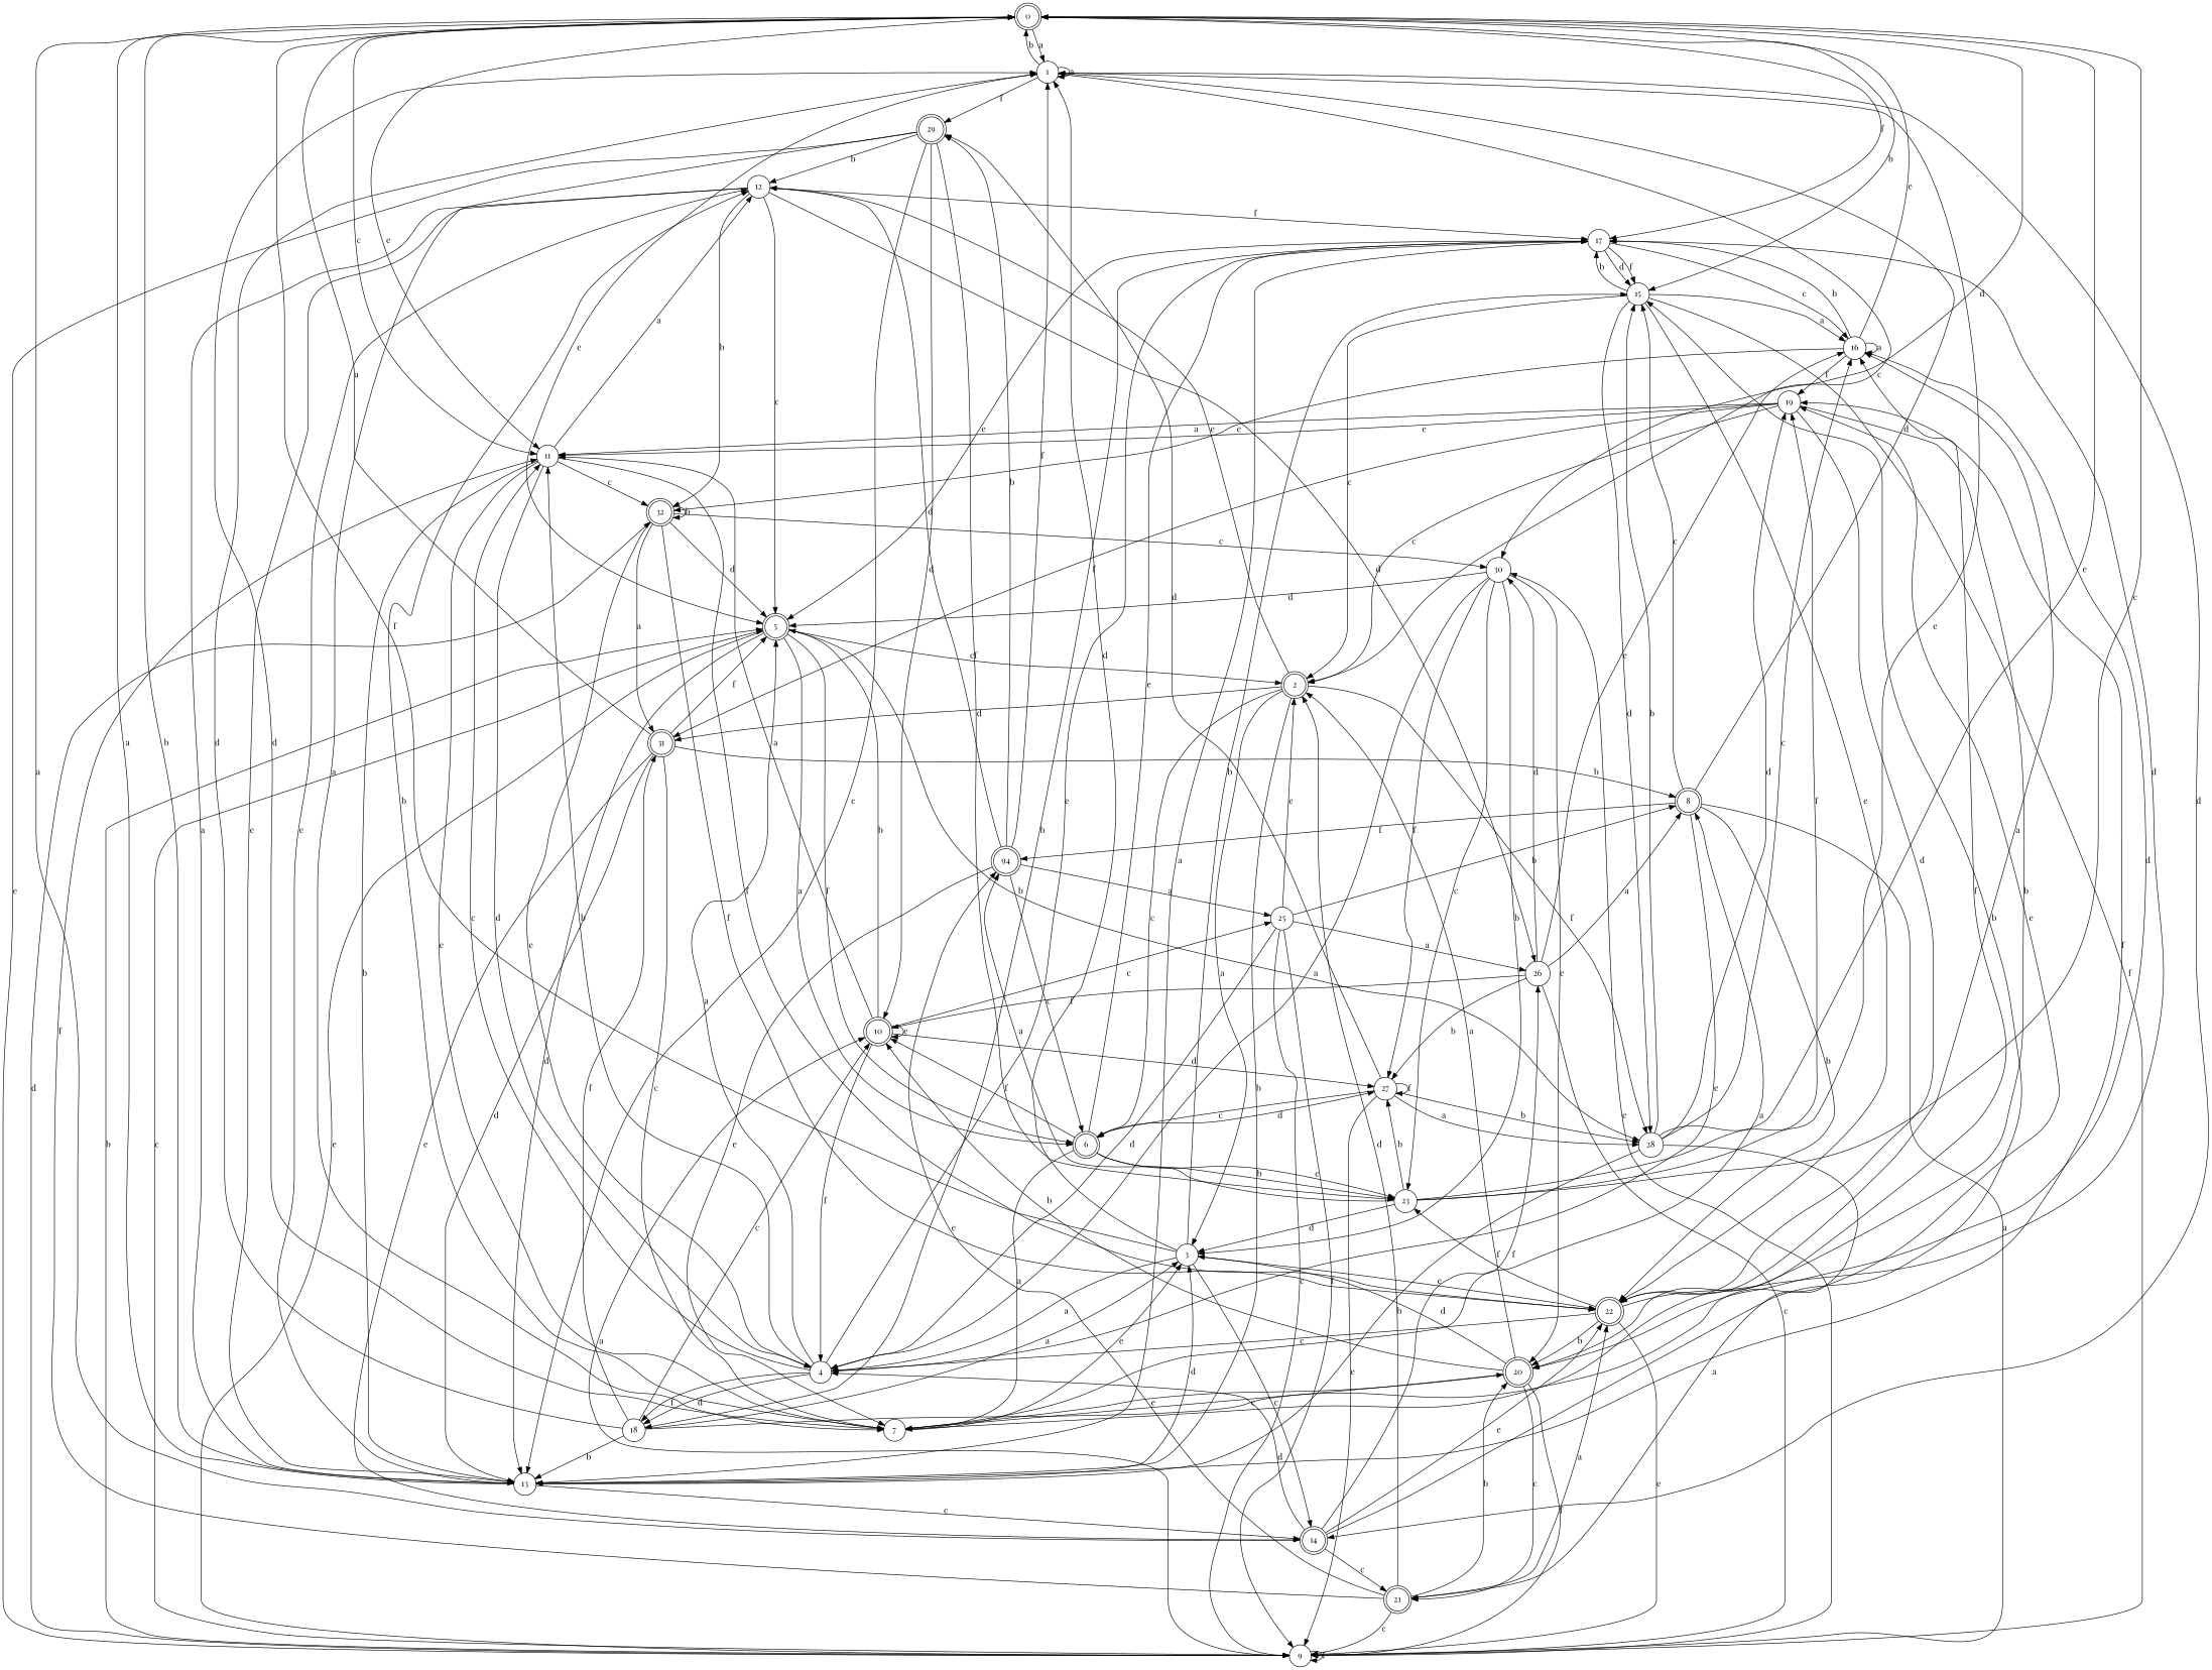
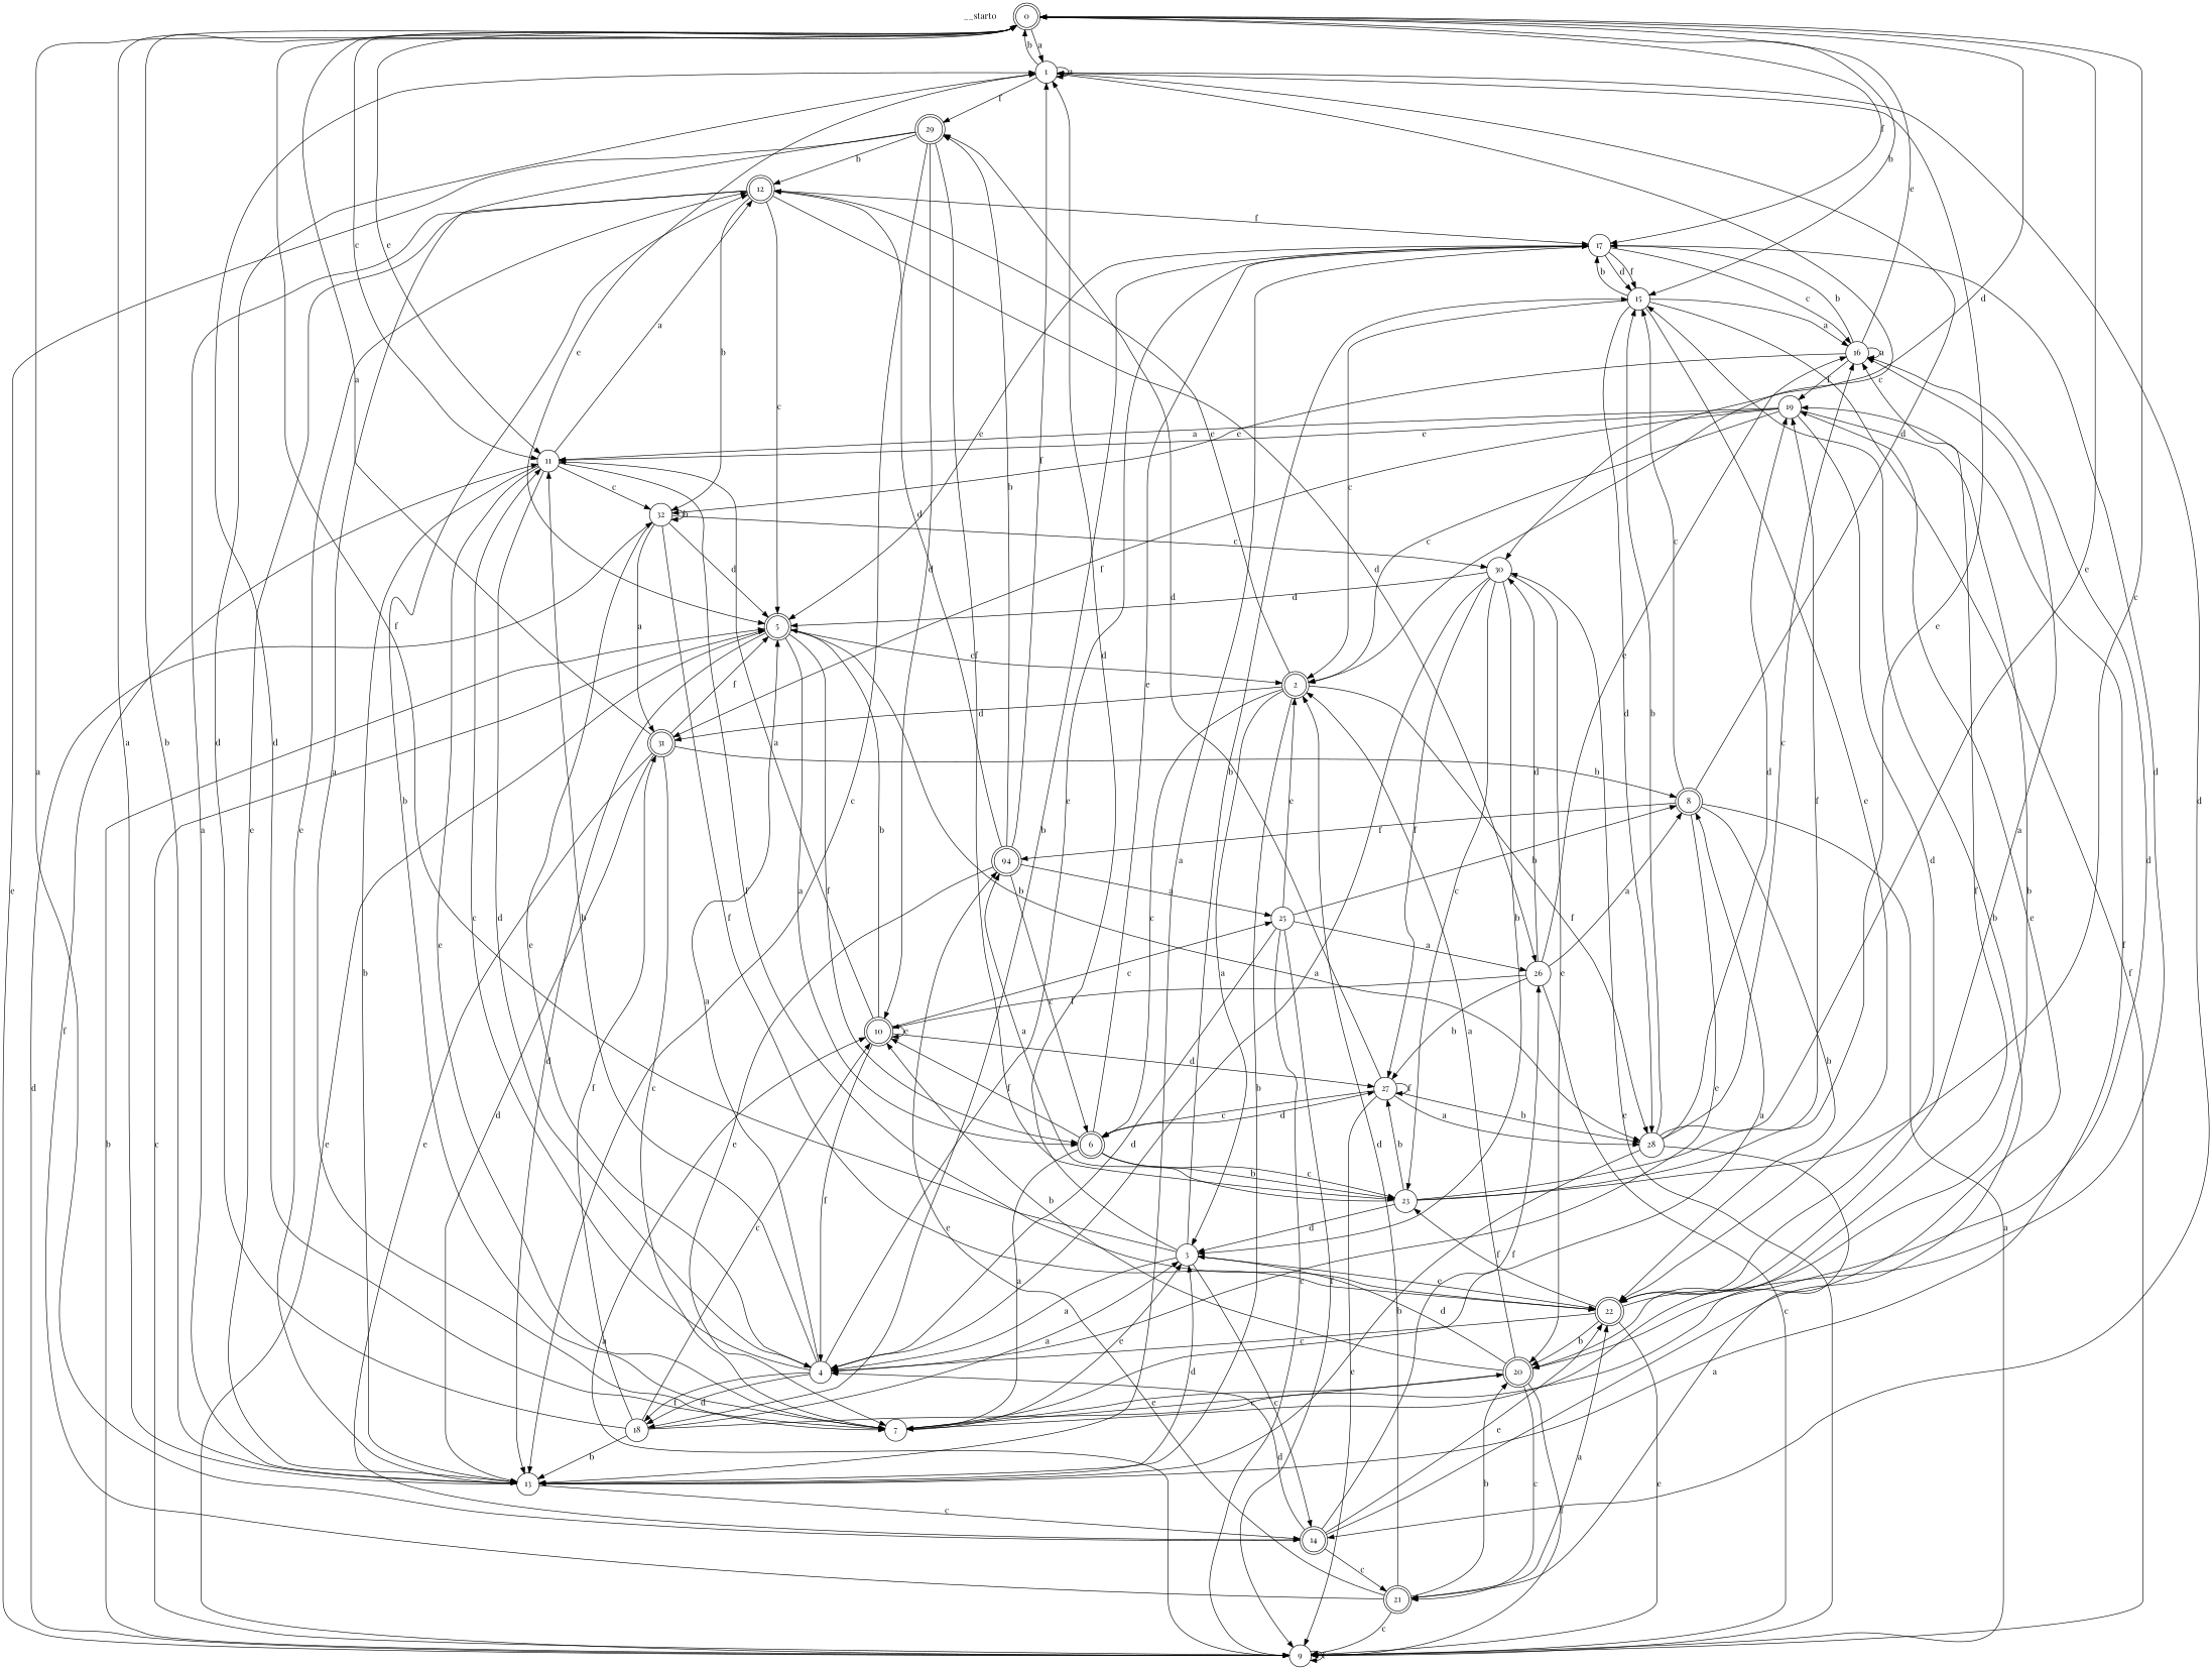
  digraph {
    fontname="Playfair Display"
    rankdir=TB
    node [fontname="Playfair Display" shape=circle color=black fillcolor=white style=filled]
    edge [fontname="Playfair Display"]
+   __start0 [shape=none color="" fillcolor="" style=""]
    n2 [label=0 shape=doublecircle style="rounded,filled"]
    n3 [label=1]
    n4 [label=11]
    n5 [label=15]
    n6 [label=17]
    n7 [label=30]
    n8 [label=2 shape=doublecircle style="rounded,filled"]
    n9 [label=5 shape=doublecircle style="rounded,filled"]
    n10 [label=14 shape=doublecircle style="rounded,filled"]
    n11 [label=29 shape=doublecircle style="rounded,filled"]
-   n12 [label=12]
+   n12 [label=12 shape=doublecircle]
    n13 [label=13]
    n14 [label=4]
    n15 [label=22 shape=doublecircle style="rounded,filled"]
    n16 [label=7]
-   n17 [label=32 shape=doublecircle style="rounded,filled"]
+   n17 [label=32 style="rounded,filled"]
    n18 [label=28]
    n19 [label=9]
    n20 [label=16]
    n21 [label=18]
    n22 [label=3]
    n23 [label=23]
    n24 [label=27]
    n25 [label=20 shape=doublecircle style="rounded,filled"]
    n26 [label=6 shape=doublecircle style="rounded,filled"]
    n27 [label=31 shape=doublecircle style="rounded,filled"]
    n28 [label=26]
    n29 [label=21 shape=doublecircle style="rounded,filled"]
    n30 [label=10 shape=doublecircle style="rounded,filled"]
    n31 [label=19]
    n32 [label=8 shape=doublecircle style="rounded,filled"]
    n33 [label=25]
    n34 [label=94 shape=doublecircle style="rounded,filled"]
    n2 -> n3 [label=a]
    n2 -> n4 [label=c]
    n2 -> n4 [label=e]
    n2 -> n5 [label=b]
    n2 -> n6 [label=f]
    n2 -> n7 [label=d]
    n3 -> n2 [label=b]
    n3 -> n3 [label=a]
    n3 -> n8 [label=c]
    n3 -> n9 [label=e]
    n3 -> n10 [label=d]
    n3 -> n11 [label=f]
    n4 -> n12 [label=a]
    n4 -> n13 [label=b]
    n4 -> n14 [label=d]
    n4 -> n15 [label=f]
    n4 -> n16 [label=e]
    n4 -> n17 [label=c]
    n5 -> n6 [label=b]
    n5 -> n8 [label=c]
    n5 -> n15 [label=e]
    n5 -> n18 [label=d]
    n5 -> n19 [label=f]
    n5 -> n20 [label=a]
    n6 -> n5 [label=d]
    n6 -> n5 [label=f]
    n6 -> n9 [label=e]
    n6 -> n13 [label=a]
    n6 -> n20 [label=c]
    n6 -> n21 [label=b]
    n7 -> n9 [label=d]
    n7 -> n14 [label=a]
    n7 -> n22 [label=b]
    n7 -> n23 [label=c]
    n7 -> n24 [label=f]
    n7 -> n25 [label=e]
    n8 -> n12 [label=e]
    n8 -> n13 [label=b]
    n8 -> n18 [label=f]
    n8 -> n22 [label=a]
    n8 -> n26 [label=c]
    n8 -> n27 [label=d]
    n9 -> n8 [label=c]
    n9 -> n13 [label=d]
    n9 -> n18 [label=b]
    n9 -> n19 [label=e]
    n9 -> n26 [label=a]
    n9 -> n26 [label=f]
    n10 -> n2 [label=a]
    n10 -> n5 [label=b]
    n10 -> n14 [label=d]
    n10 -> n15 [label=e]
    n10 -> n28 [label=f]
    n10 -> n29 [label=c]
    n11 -> n12 [label=b]
    n11 -> n13 [label=c]
    n11 -> n16 [label=a]
    n11 -> n19 [label=e]
    n11 -> n23 [label=f]
    n11 -> n30 [label=d]
    n12 -> n6 [label=f]
    n12 -> n9 [label=c]
    n12 -> n13 [label=a]
    n12 -> n13 [label=e]
    n12 -> n17 [label=b]
    n12 -> n28 [label=d]
    n13 -> n2 [label=a]
    n13 -> n2 [label=b]
    n13 -> n10 [label=c]
    n13 -> n12 [label=e]
    n13 -> n22 [label=d]
    n13 -> n31 [label=f]
    n14 -> n4 [label=b]
    n14 -> n4 [label=c]
    n14 -> n6 [label=e]
    n14 -> n9 [label=a]
    n14 -> n21 [label=d]
    n14 -> n21 [label=f]
    n15 -> n6 [label=d]
    n15 -> n14 [label=c]
    n15 -> n19 [label=e]
    n15 -> n20 [label=a]
    n15 -> n23 [label=f]
    n15 -> n25 [label=b]
    n16 -> n3 [label=d]
    n16 -> n12 [label=b]
    n16 -> n20 [label=f]
    n16 -> n22 [label=e]
    n16 -> n25 [label=c]
    n16 -> n32 [label=a]
    n17 -> n7 [label=c]
    n17 -> n9 [label=d]
    n17 -> n14 [label=e]
    n17 -> n15 [label=f]
    n17 -> n17 [label=b]
    n17 -> n27 [label=a]
    n18 -> n2 [label=e]
    n18 -> n5 [label=b]
    n18 -> n13 [label=b]
    n18 -> n20 [label=c]
    n18 -> n29 [label=a]
    n18 -> n31 [label=d]
    n19 -> n7 [label=e]
    n19 -> n9 [label=b]
    n19 -> n9 [label=c]
    n19 -> n17 [label=d]
    n19 -> n19 [label=f]
    n19 -> n30 [label=a]
    n20 -> n2 [label=e]
    n20 -> n6 [label=b]
    n20 -> n17 [label=e]
    n20 -> n20 [label=a]
    n20 -> n25 [label=d]
    n20 -> n31 [label=f]
    n21 -> n3 [label=d]
    n21 -> n13 [label=b]
    n21 -> n22 [label=a]
    n21 -> n27 [label=f]
    n21 -> n30 [label=c]
    n21 -> n31 [label=e]
    n22 -> n2 [label=f]
    n22 -> n3 [label=d]
    n22 -> n5 [label=b]
    n22 -> n10 [label=c]
    n22 -> n14 [label=a]
    n22 -> n15 [label=e]
    n23 -> n2 [label=c]
    n23 -> n3 [label=e]
    n23 -> n22 [label=d]
    n23 -> n24 [label=b]
    n23 -> n31 [label=f]
    n23 -> n34 [label=a]
    n24 -> n11 [label=d]
    n24 -> n18 [label=a]
    n24 -> n18 [label=b]
    n24 -> n19 [label=e]
    n24 -> n24 [label=f]
    n24 -> n26 [label=c]
    n25 -> n8 [label=a]
    n25 -> n16 [label=e]
    n25 -> n19 [label=f]
    n25 -> n22 [label=d]
    n25 -> n29 [label=c]
    n25 -> n30 [label=b]
    n26 -> n6 [label=e]
    n26 -> n16 [label=a]
    n26 -> n23 [label=b]
    n26 -> n23 [label=c]
    n26 -> n24 [label=d]
    n26 -> n30 [label=f]
    n27 -> n2 [label=a]
    n27 -> n9 [label=f]
    n27 -> n10 [label=e]
    n27 -> n13 [label=d]
    n27 -> n16 [label=c]
    n27 -> n32 [label=b]
    n28 -> n7 [label=d]
    n28 -> n19 [label=c]
    n28 -> n20 [label=e]
    n28 -> n24 [label=b]
    n28 -> n30 [label=f]
    n28 -> n32 [label=a]
    n29 -> n4 [label=f]
    n29 -> n8 [label=d]
    n29 -> n15 [label=a]
    n29 -> n19 [label=c]
    n29 -> n25 [label=b]
    n29 -> n34 [label=e]
    n30 -> n4 [label=a]
    n30 -> n9 [label=b]
    n30 -> n14 [label=f]
    n30 -> n24 [label=d]
    n30 -> n30 [label=e]
    n30 -> n33 [label=c]
    n31 -> n4 [label=a]
    n31 -> n4 [label=e]
    n31 -> n8 [label=c]
    n31 -> n15 [label=d]
    n31 -> n25 [label=b]
    n31 -> n27 [label=f]
    n32 -> n3 [label=d]
    n32 -> n5 [label=c]
    n32 -> n14 [label=e]
    n32 -> n15 [label=b]
    n32 -> n19 [label=a]
    n32 -> n34 [label=f]
    n33 -> n8 [label=e]
    n33 -> n14 [label=d]
    n33 -> n19 [label=c]
    n33 -> n19 [label=f]
    n33 -> n28 [label=a]
    n33 -> n32 [label=b]
    n34 -> n3 [label=f]
    n34 -> n11 [label=b]
    n34 -> n12 [label=d]
    n34 -> n16 [label=e]
    n34 -> n26 [label=c]
    n34 -> n33 [label=a]
  }
